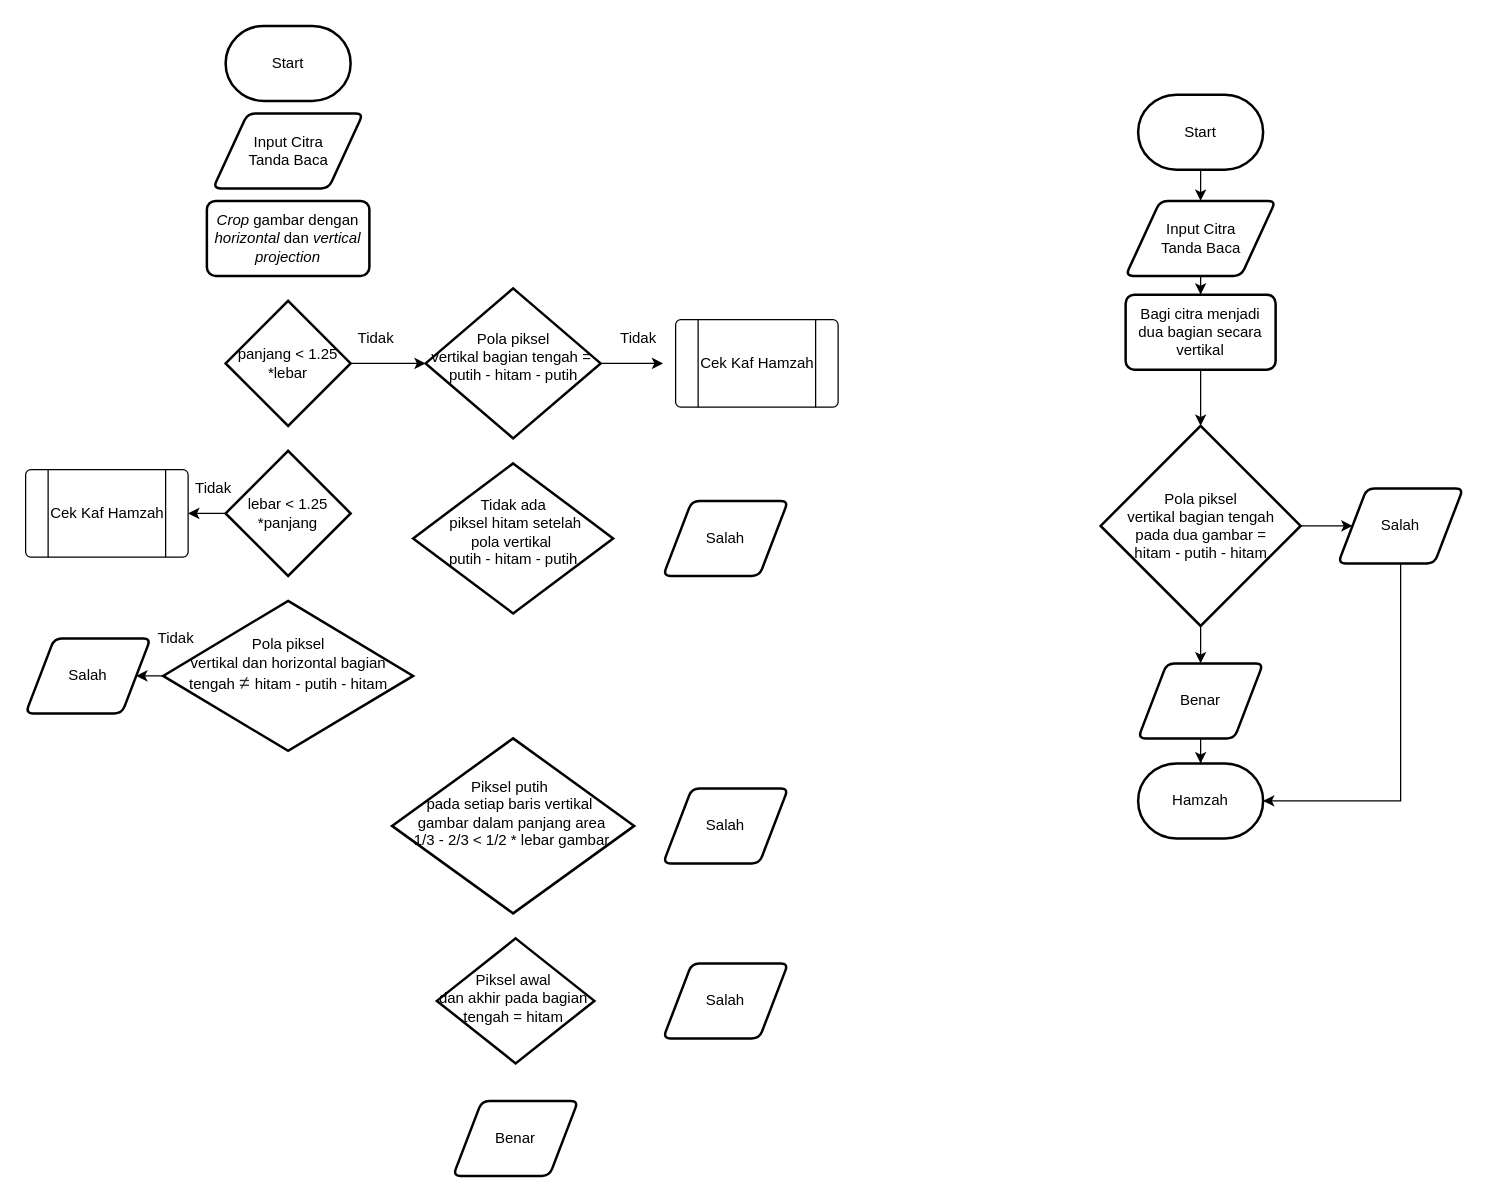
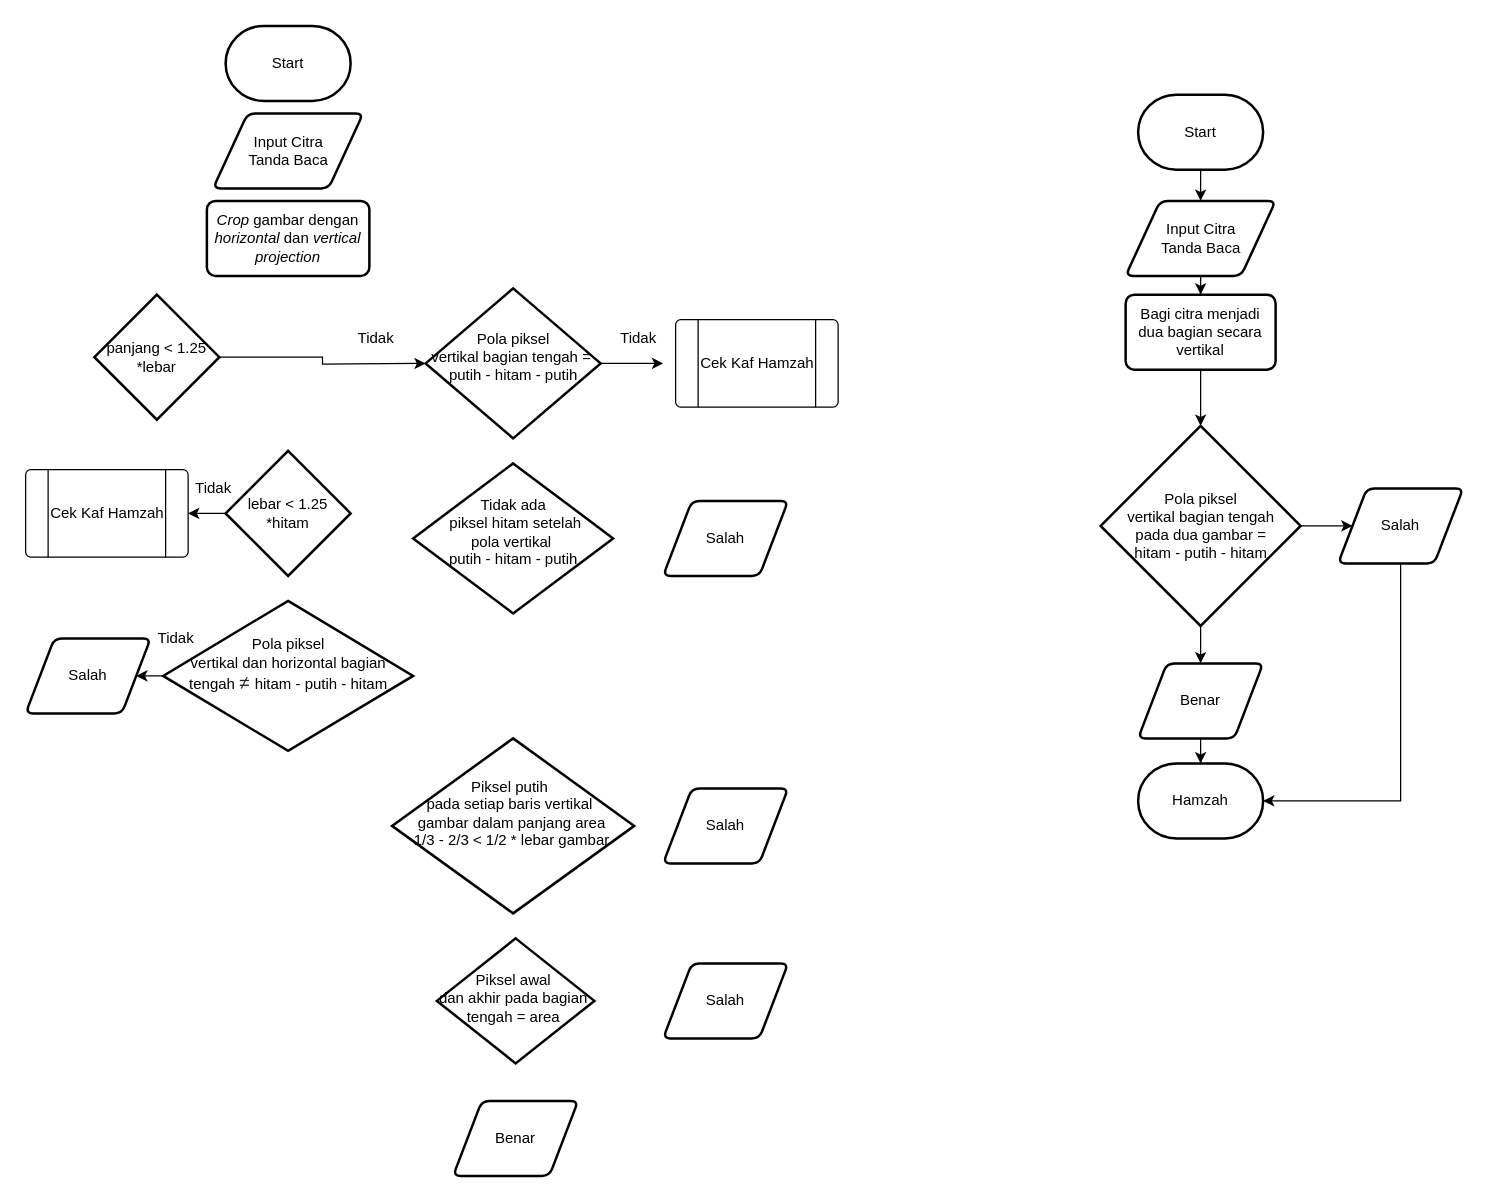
  <mxCell id="0" />
  <mxCell id="1" parent="0" />
  <mxCell id="2" value="" style="strokeWidth=2;html=1;shape=mxgraph.flowchart.decision;whiteSpace=wrap;" vertex="1" parent="1"><mxGeometry x="340" y="230" width="140" height="120" as="geometry" /></mxCell>
  <mxCell id="3" value="Start" style="strokeWidth=2;html=1;shape=mxgraph.flowchart.terminator;whiteSpace=wrap;" parent="1" vertex="1"><mxGeometry x="180" y="20" width="100" height="60" as="geometry" /></mxCell>
  <mxCell id="4" value="&lt;i&gt;Crop &lt;/i&gt;gambar dengan &lt;i&gt;horizontal &lt;/i&gt;dan &lt;i&gt;vertical projection&lt;/i&gt;" style="rounded=1;whiteSpace=wrap;html=1;absoluteArcSize=1;arcSize=14;strokeWidth=2;" parent="1" vertex="1"><mxGeometry x="165" y="160" width="130" height="60" as="geometry" /></mxCell>
  <mxCell id="5" style="edgeStyle=orthogonalEdgeStyle;rounded=0;orthogonalLoop=1;jettySize=auto;html=1;exitX=1;exitY=0.5;exitDx=0;exitDy=0;exitPerimeter=0;entryX=0;entryY=0.5;entryDx=0;entryDy=0;" edge="1" parent="1" source="6"><mxGeometry relative="1" as="geometry"><mxPoint x="340" y="290" as="targetPoint" /></mxGeometry></mxCell>
- <mxCell id="6" value="panjang &amp;lt; 1.25 *lebar" style="strokeWidth=2;html=1;shape=mxgraph.flowchart.decision;whiteSpace=wrap;" parent="1" vertex="1"><mxGeometry x="180" y="240" width="100" height="100" as="geometry" /></mxCell>
+ <mxCell id="6" value="panjang &amp;lt; 1.25 *lebar" style="strokeWidth=2;html=1;shape=mxgraph.flowchart.decision;whiteSpace=wrap;" parent="1" vertex="1"><mxGeometry x="75" y="235" width="100" height="100" as="geometry" /></mxCell>
  <mxCell id="7" value="Tidak" style="text;html=1;align=center;verticalAlign=middle;resizable=0;points=[];;autosize=1;" vertex="1" parent="1"><mxGeometry x="280" y="260" width="40" height="20" as="geometry" /></mxCell>
  <mxCell id="8" value="" style="shape=parallelogram;html=1;strokeWidth=2;perimeter=parallelogramPerimeter;whiteSpace=wrap;rounded=1;arcSize=12;size=0.23;" vertex="1" parent="1"><mxGeometry x="170" y="90" width="120" height="60" as="geometry" /></mxCell>
  <mxCell id="9" style="edgeStyle=orthogonalEdgeStyle;rounded=0;orthogonalLoop=1;jettySize=auto;html=1;exitX=1;exitY=0.5;exitDx=0;exitDy=0;exitPerimeter=0;" edge="1" parent="1"><mxGeometry relative="1" as="geometry"><mxPoint x="530" y="290" as="targetPoint" /><mxPoint x="480" y="290" as="sourcePoint" /></mxGeometry></mxCell>
  <mxCell id="10" value="Tidak" style="text;html=1;align=center;verticalAlign=middle;resizable=0;points=[];;autosize=1;" vertex="1" parent="1"><mxGeometry x="490" y="260" width="40" height="20" as="geometry" /></mxCell>
  <mxCell id="11" value="Input Citra &lt;br&gt;Tanda Baca" style="text;html=1;align=center;verticalAlign=middle;resizable=0;points=[];;autosize=1;" vertex="1" parent="1"><mxGeometry x="190" y="105" width="80" height="30" as="geometry" /></mxCell>
  <mxCell id="12" value="Pola piksel &lt;br&gt;vertikal bagian tengah =&amp;nbsp;&lt;br&gt;putih - hitam - putih" style="text;html=1;align=center;verticalAlign=middle;resizable=0;points=[];;autosize=1;" vertex="1" parent="1"><mxGeometry x="335" y="260" width="150" height="50" as="geometry" /></mxCell>
  <mxCell id="13" style="edgeStyle=orthogonalEdgeStyle;rounded=0;orthogonalLoop=1;jettySize=auto;html=1;exitX=0.5;exitY=1;exitDx=0;exitDy=0;exitPerimeter=0;entryX=0.5;entryY=0;entryDx=0;entryDy=0;" edge="1" parent="1" source="14" target="16"><mxGeometry relative="1" as="geometry" /></mxCell>
  <mxCell id="14" value="Start" style="strokeWidth=2;html=1;shape=mxgraph.flowchart.terminator;whiteSpace=wrap;" vertex="1" parent="1"><mxGeometry x="910" y="75" width="100" height="60" as="geometry" /></mxCell>
  <mxCell id="15" style="edgeStyle=orthogonalEdgeStyle;rounded=0;orthogonalLoop=1;jettySize=auto;html=1;exitX=0.5;exitY=1;exitDx=0;exitDy=0;" edge="1" parent="1" source="16" target="19"><mxGeometry relative="1" as="geometry" /></mxCell>
  <mxCell id="16" value="" style="shape=parallelogram;html=1;strokeWidth=2;perimeter=parallelogramPerimeter;whiteSpace=wrap;rounded=1;arcSize=12;size=0.23;" vertex="1" parent="1"><mxGeometry x="900" y="160" width="120" height="60" as="geometry" /></mxCell>
  <mxCell id="17" value="Input Citra &lt;br&gt;Tanda Baca" style="text;html=1;align=center;verticalAlign=middle;resizable=0;points=[];;autosize=1;" vertex="1" parent="1"><mxGeometry x="920" y="175" width="80" height="30" as="geometry" /></mxCell>
  <mxCell id="18" style="edgeStyle=orthogonalEdgeStyle;rounded=0;orthogonalLoop=1;jettySize=auto;html=1;exitX=0.5;exitY=1;exitDx=0;exitDy=0;entryX=0.5;entryY=0;entryDx=0;entryDy=0;entryPerimeter=0;" edge="1" parent="1" source="19" target="21"><mxGeometry relative="1" as="geometry" /></mxCell>
  <mxCell id="19" value="Bagi citra menjadi dua bagian secara vertikal" style="rounded=1;whiteSpace=wrap;html=1;absoluteArcSize=1;arcSize=14;strokeWidth=2;" vertex="1" parent="1"><mxGeometry x="900" y="235" width="120" height="60" as="geometry" /></mxCell>
  <mxCell id="20" value="" style="group" vertex="1" connectable="0" parent="1"><mxGeometry x="880" y="340" width="160" height="160" as="geometry" /></mxCell>
  <mxCell id="21" value="" style="strokeWidth=2;html=1;shape=mxgraph.flowchart.decision;whiteSpace=wrap;" vertex="1" parent="20"><mxGeometry width="160" height="160" as="geometry" /></mxCell>
  <mxCell id="22" value="Pola piksel &lt;br&gt;vertikal bagian tengah &lt;br&gt;pada dua gambar = &lt;br&gt;hitam - putih - hitam" style="text;html=1;align=center;verticalAlign=middle;resizable=0;points=[];;autosize=1;" vertex="1" parent="20"><mxGeometry x="15" y="50" width="130" height="60" as="geometry" /></mxCell>
  <mxCell id="23" style="edgeStyle=orthogonalEdgeStyle;rounded=0;orthogonalLoop=1;jettySize=auto;html=1;exitX=0.5;exitY=1;exitDx=0;exitDy=0;" edge="1" parent="1" source="24" target="29"><mxGeometry relative="1" as="geometry" /></mxCell>
  <mxCell id="24" value="Benar" style="shape=parallelogram;html=1;strokeWidth=2;perimeter=parallelogramPerimeter;whiteSpace=wrap;rounded=1;arcSize=12;size=0.23;" vertex="1" parent="1"><mxGeometry x="910" y="530" width="100" height="60" as="geometry" /></mxCell>
  <mxCell id="25" style="edgeStyle=orthogonalEdgeStyle;rounded=0;orthogonalLoop=1;jettySize=auto;html=1;exitX=0.5;exitY=1;exitDx=0;exitDy=0;entryX=1;entryY=0.5;entryDx=0;entryDy=0;entryPerimeter=0;" edge="1" parent="1" source="26" target="29"><mxGeometry relative="1" as="geometry" /></mxCell>
  <mxCell id="26" value="Salah" style="shape=parallelogram;html=1;strokeWidth=2;perimeter=parallelogramPerimeter;whiteSpace=wrap;rounded=1;arcSize=12;size=0.23;" vertex="1" parent="1"><mxGeometry x="1070" y="390" width="100" height="60" as="geometry" /></mxCell>
  <mxCell id="27" style="edgeStyle=orthogonalEdgeStyle;rounded=0;orthogonalLoop=1;jettySize=auto;html=1;exitX=0.5;exitY=1;exitDx=0;exitDy=0;exitPerimeter=0;entryX=0.5;entryY=0;entryDx=0;entryDy=0;" edge="1" parent="1" source="21" target="24"><mxGeometry relative="1" as="geometry" /></mxCell>
  <mxCell id="28" style="edgeStyle=orthogonalEdgeStyle;rounded=0;orthogonalLoop=1;jettySize=auto;html=1;exitX=1;exitY=0.5;exitDx=0;exitDy=0;exitPerimeter=0;entryX=0;entryY=0.5;entryDx=0;entryDy=0;" edge="1" parent="1" source="21" target="26"><mxGeometry relative="1" as="geometry" /></mxCell>
  <mxCell id="29" value="Hamzah" style="strokeWidth=2;html=1;shape=mxgraph.flowchart.terminator;whiteSpace=wrap;" vertex="1" parent="1"><mxGeometry x="910" y="610" width="100" height="60" as="geometry" /></mxCell>
  <mxCell id="30" value="Salah" style="shape=parallelogram;html=1;strokeWidth=2;perimeter=parallelogramPerimeter;whiteSpace=wrap;rounded=1;arcSize=12;size=0.23;" vertex="1" parent="1"><mxGeometry x="530" y="400" width="100" height="60" as="geometry" /></mxCell>
  <mxCell id="31" value="" style="group" vertex="1" connectable="0" parent="1"><mxGeometry x="313.13" y="590" width="193.75" height="140" as="geometry" /></mxCell>
  <mxCell id="32" value="" style="strokeWidth=2;html=1;shape=mxgraph.flowchart.decision;whiteSpace=wrap;" vertex="1" parent="31"><mxGeometry width="193.75" height="140" as="geometry" /></mxCell>
  <mxCell id="33" value="Piksel putih &lt;br&gt;pada setiap baris vertikal&lt;br&gt;&amp;nbsp;gambar dalam panjang area&lt;br&gt;&amp;nbsp;1/3 - 2/3 &amp;lt; 1/2 * lebar gambar" style="text;html=1;align=center;verticalAlign=middle;resizable=0;points=[];;autosize=1;" vertex="1" parent="31"><mxGeometry x="3.75" y="30" width="180" height="60" as="geometry" /></mxCell>
  <mxCell id="34" value="Salah" style="shape=parallelogram;html=1;strokeWidth=2;perimeter=parallelogramPerimeter;whiteSpace=wrap;rounded=1;arcSize=12;size=0.23;" vertex="1" parent="1"><mxGeometry x="530" y="630" width="100" height="60" as="geometry" /></mxCell>
  <mxCell id="35" value="" style="group" vertex="1" connectable="0" parent="1"><mxGeometry x="330" y="370" width="160" height="120" as="geometry" /></mxCell>
  <mxCell id="36" value="" style="strokeWidth=2;html=1;shape=mxgraph.flowchart.decision;whiteSpace=wrap;" vertex="1" parent="35"><mxGeometry width="160" height="120" as="geometry" /></mxCell>
  <mxCell id="37" value="Tidak ada&lt;br&gt;&amp;nbsp;piksel hitam setelah &lt;br&gt;pola vertikal&amp;nbsp;&lt;br&gt;putih - hitam - putih" style="text;html=1;align=center;verticalAlign=middle;resizable=0;points=[];;autosize=1;" vertex="1" parent="35"><mxGeometry x="20" y="25" width="120" height="60" as="geometry" /></mxCell>
  <mxCell id="38" value="" style="group" vertex="1" connectable="0" parent="1"><mxGeometry x="345" y="750" width="130" height="100" as="geometry" /></mxCell>
  <mxCell id="39" value="" style="strokeWidth=2;html=1;shape=mxgraph.flowchart.decision;whiteSpace=wrap;" vertex="1" parent="38"><mxGeometry x="4" width="126" height="100" as="geometry" /></mxCell>
- <mxCell id="40" value="Piksel awal &lt;br&gt;dan akhir pada bagian&lt;br&gt;&amp;nbsp;tengah = hitam&amp;nbsp;" style="text;html=1;align=center;verticalAlign=middle;resizable=0;points=[];;autosize=1;" vertex="1" parent="38"><mxGeometry y="23" width="130" height="50" as="geometry" /></mxCell>
+ <mxCell id="40" value="Piksel awal &lt;br&gt;dan akhir pada bagian&lt;br&gt;&amp;nbsp;tengah = area&amp;nbsp;" style="text;html=1;align=center;verticalAlign=middle;resizable=0;points=[];;autosize=1;" vertex="1" parent="38"><mxGeometry y="23" width="130" height="50" as="geometry" /></mxCell>
  <mxCell id="41" value="Salah" style="shape=parallelogram;html=1;strokeWidth=2;perimeter=parallelogramPerimeter;whiteSpace=wrap;rounded=1;arcSize=12;size=0.23;" vertex="1" parent="1"><mxGeometry x="530" y="770" width="100" height="60" as="geometry" /></mxCell>
  <mxCell id="42" value="Benar" style="shape=parallelogram;html=1;strokeWidth=2;perimeter=parallelogramPerimeter;whiteSpace=wrap;rounded=1;arcSize=12;size=0.23;" vertex="1" parent="1"><mxGeometry x="362" y="880" width="100" height="60" as="geometry" /></mxCell>
  <mxCell id="43" style="edgeStyle=orthogonalEdgeStyle;rounded=0;orthogonalLoop=1;jettySize=auto;html=1;exitX=0;exitY=0.5;exitDx=0;exitDy=0;exitPerimeter=0;entryX=1;entryY=0.5;entryDx=0;entryDy=0;" edge="1" parent="1" source="44" target="49"><mxGeometry relative="1" as="geometry" /></mxCell>
- <mxCell id="44" value="lebar &amp;lt; 1.25 *panjang" style="strokeWidth=2;html=1;shape=mxgraph.flowchart.decision;whiteSpace=wrap;" vertex="1" parent="1"><mxGeometry x="180" y="360" width="100" height="100" as="geometry" /></mxCell>
+ <mxCell id="44" value="lebar &amp;lt; 1.25 *hitam" style="strokeWidth=2;html=1;shape=mxgraph.flowchart.decision;whiteSpace=wrap;" vertex="1" parent="1"><mxGeometry x="180" y="360" width="100" height="100" as="geometry" /></mxCell>
  <mxCell id="45" value="" style="group" vertex="1" connectable="0" parent="1"><mxGeometry x="540" y="255" width="130" height="70" as="geometry" /></mxCell>
  <mxCell id="46" value="" style="verticalLabelPosition=bottom;verticalAlign=top;html=1;shape=process;whiteSpace=wrap;rounded=1;size=0.14;arcSize=6;" vertex="1" parent="45"><mxGeometry width="130" height="70" as="geometry" /></mxCell>
  <mxCell id="47" value="Cek Kaf Hamzah" style="text;html=1;align=center;verticalAlign=middle;resizable=0;points=[];;autosize=1;" vertex="1" parent="45"><mxGeometry x="10" y="25" width="110" height="20" as="geometry" /></mxCell>
  <mxCell id="48" value="" style="group" vertex="1" connectable="0" parent="1"><mxGeometry y="375" width="130" height="70" as="geometry" x="20" /></mxCell>
  <mxCell id="49" value="" style="verticalLabelPosition=bottom;verticalAlign=top;html=1;shape=process;whiteSpace=wrap;rounded=1;size=0.14;arcSize=6;" vertex="1" parent="48"><mxGeometry width="130" height="70" as="geometry" /></mxCell>
  <mxCell id="50" value="Cek Kaf Hamzah" style="text;html=1;align=center;verticalAlign=middle;resizable=0;points=[];;autosize=1;" vertex="1" parent="48"><mxGeometry x="10" y="25" width="110" height="20" as="geometry" /></mxCell>
  <mxCell id="51" value="Tidak" style="text;html=1;align=center;verticalAlign=middle;resizable=0;points=[];;autosize=1;" vertex="1" parent="1"><mxGeometry x="150" y="380" width="40" height="20" as="geometry" /></mxCell>
  <mxCell id="52" style="edgeStyle=orthogonalEdgeStyle;rounded=0;orthogonalLoop=1;jettySize=auto;html=1;exitX=0;exitY=0.5;exitDx=0;exitDy=0;exitPerimeter=0;entryX=1;entryY=0.5;entryDx=0;entryDy=0;" edge="1" parent="1" source="53" target="55"><mxGeometry relative="1" as="geometry" /></mxCell>
  <mxCell id="53" value="" style="strokeWidth=2;html=1;shape=mxgraph.flowchart.decision;whiteSpace=wrap;" vertex="1" parent="1"><mxGeometry x="130" y="480" width="200" height="120" as="geometry" /></mxCell>
  <mxCell id="54" value="Pola piksel &lt;br&gt;vertikal dan horizontal bagian&lt;br&gt;tengah&amp;nbsp;&lt;span style=&quot;color: rgb(40 , 40 , 41) ; font-family: , , &amp;#34;blinkmacsystemfont&amp;#34; , &amp;#34;segoe ui&amp;#34; , &amp;#34;roboto&amp;#34; , , &amp;#34;ubuntu&amp;#34; , &amp;#34;cantarell&amp;#34; , &amp;#34;helvetica neue&amp;#34; , sans-serif ; font-size: 15px ; text-align: left ; white-space: normal ; background-color: rgb(255 , 255 , 255)&quot;&gt;≠&amp;nbsp;&lt;/span&gt;hitam - putih - hitam" style="text;html=1;align=center;verticalAlign=middle;resizable=0;points=[];;autosize=1;" vertex="1" parent="1"><mxGeometry x="145" y="506" width="170" height="50" as="geometry" /></mxCell>
  <mxCell id="55" value="Salah" style="shape=parallelogram;html=1;strokeWidth=2;perimeter=parallelogramPerimeter;whiteSpace=wrap;rounded=1;arcSize=12;size=0.23;" vertex="1" parent="1"><mxGeometry y="510" width="100" height="60" as="geometry" x="20" /></mxCell>
  <mxCell id="56" value="Tidak" style="text;html=1;align=center;verticalAlign=middle;resizable=0;points=[];;autosize=1;" vertex="1" parent="1"><mxGeometry x="120" y="500" width="40" height="20" as="geometry" /></mxCell>
